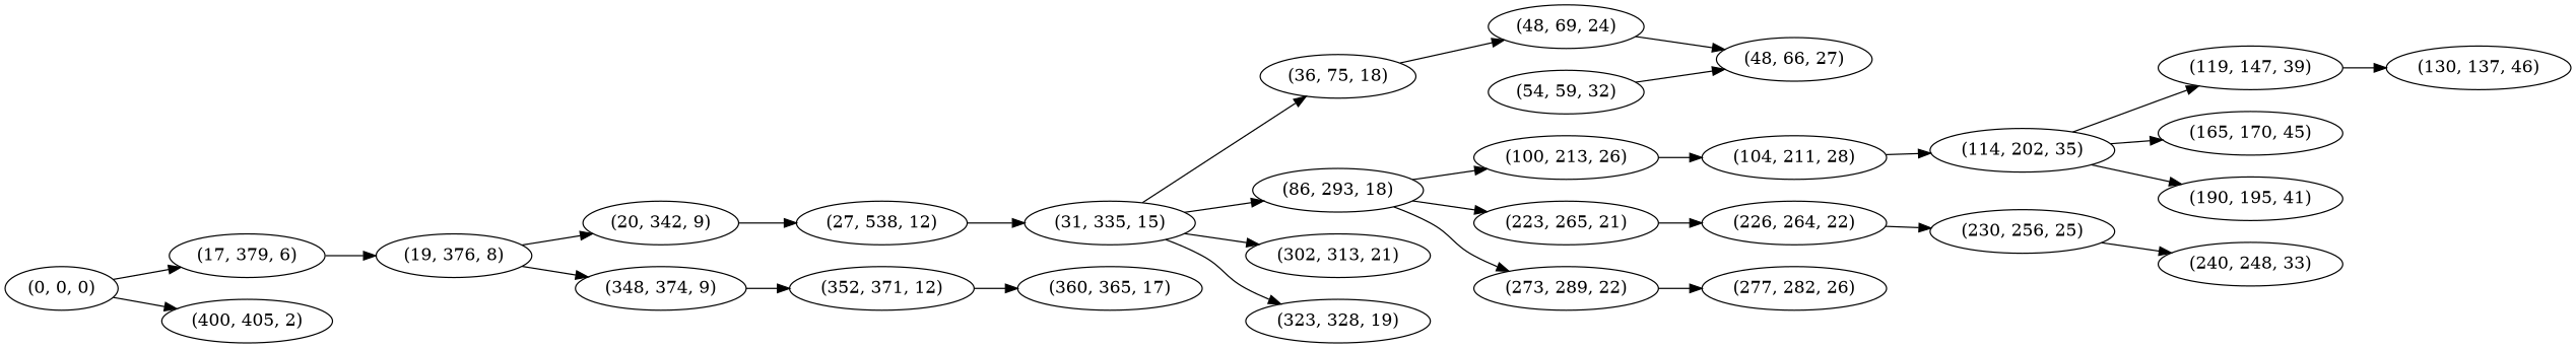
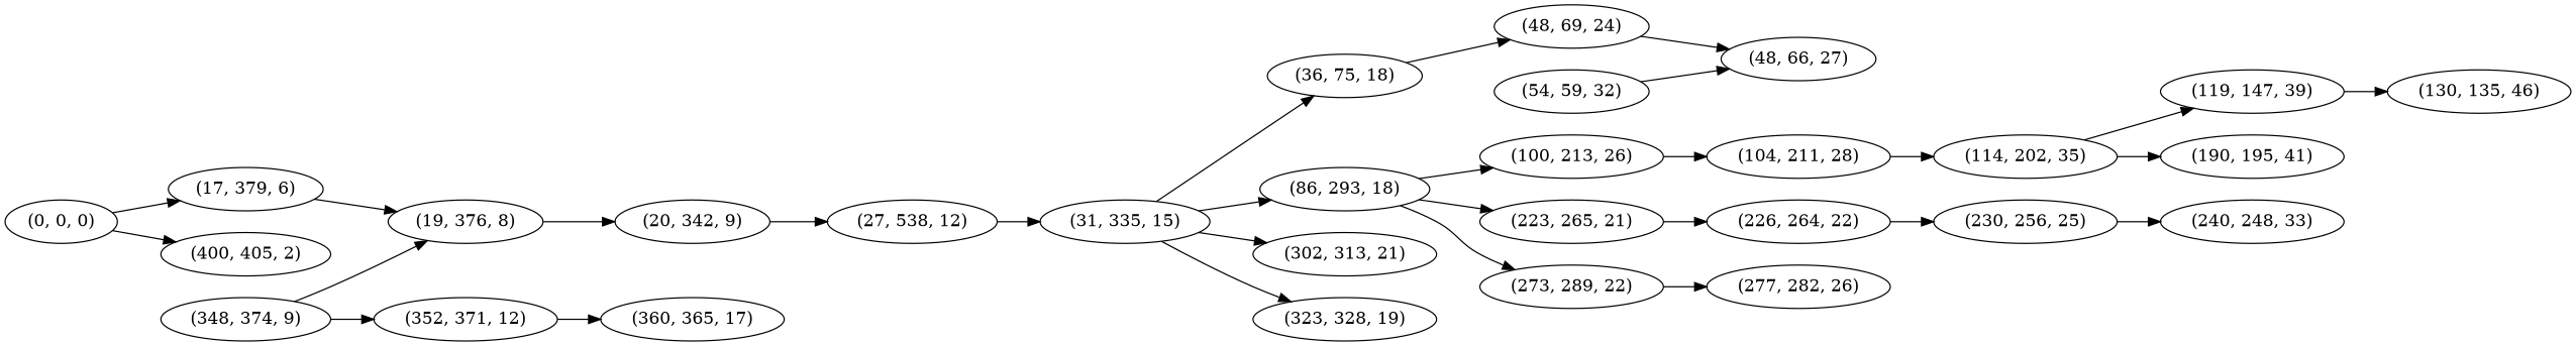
  digraph {
    rankdir=LR
    "(0, 0, 0)"
    "(17, 379, 6)"
    "(400, 405, 2)"
    "(19, 376, 8)"
    "(20, 342, 9)"
    "(348, 374, 9)"
    n7 [label="(27, 538, 12)"]
    "(352, 371, 12)"
    "(31, 335, 15)"
    "(36, 75, 18)"
    "(86, 293, 18)"
    "(302, 313, 21)"
    "(323, 328, 19)"
    n14 [label="(48, 69, 24)"]
    "(100, 213, 26)"
    "(223, 265, 21)"
    "(273, 289, 22)"
    "(48, 66, 27)"
    "(54, 59, 32)"
    "(104, 211, 28)"
    "(226, 264, 22)"
    "(277, 282, 26)"
    "(114, 202, 35)"
    "(119, 147, 39)"
-   "(165, 170, 45)"
    "(190, 195, 41)"
-   "(130, 135, 46)" [label="(130, 137, 46)"]
+   "(130, 135, 46)"
    "(230, 256, 25)"
    "(240, 248, 33)"
    "(360, 365, 17)"
    "(0, 0, 0)" -> "(17, 379, 6)"
    "(0, 0, 0)" -> "(400, 405, 2)"
    "(17, 379, 6)" -> "(19, 376, 8)"
    "(19, 376, 8)" -> "(20, 342, 9)"
-   "(19, 376, 8)" -> "(348, 374, 9)"
+   "(348, 374, 9)" -> "(19, 376, 8)"
    "(20, 342, 9)" -> n7
    "(348, 374, 9)" -> "(352, 371, 12)"
    n7 -> "(31, 335, 15)"
    "(352, 371, 12)" -> "(360, 365, 17)"
    "(31, 335, 15)" -> "(36, 75, 18)"
    "(31, 335, 15)" -> "(86, 293, 18)"
    "(31, 335, 15)" -> "(302, 313, 21)"
    "(31, 335, 15)" -> "(323, 328, 19)"
    "(36, 75, 18)" -> n14
    "(86, 293, 18)" -> "(100, 213, 26)"
    "(86, 293, 18)" -> "(223, 265, 21)"
    "(86, 293, 18)" -> "(273, 289, 22)"
    n14 -> "(48, 66, 27)"
    "(100, 213, 26)" -> "(104, 211, 28)"
    "(223, 265, 21)" -> "(226, 264, 22)"
    "(273, 289, 22)" -> "(277, 282, 26)"
    "(54, 59, 32)" -> "(48, 66, 27)"
    "(104, 211, 28)" -> "(114, 202, 35)"
    "(226, 264, 22)" -> "(230, 256, 25)"
    "(114, 202, 35)" -> "(119, 147, 39)"
-   "(114, 202, 35)" -> "(165, 170, 45)"
    "(114, 202, 35)" -> "(190, 195, 41)"
    "(119, 147, 39)" -> "(130, 135, 46)"
    "(230, 256, 25)" -> "(240, 248, 33)"
  }
